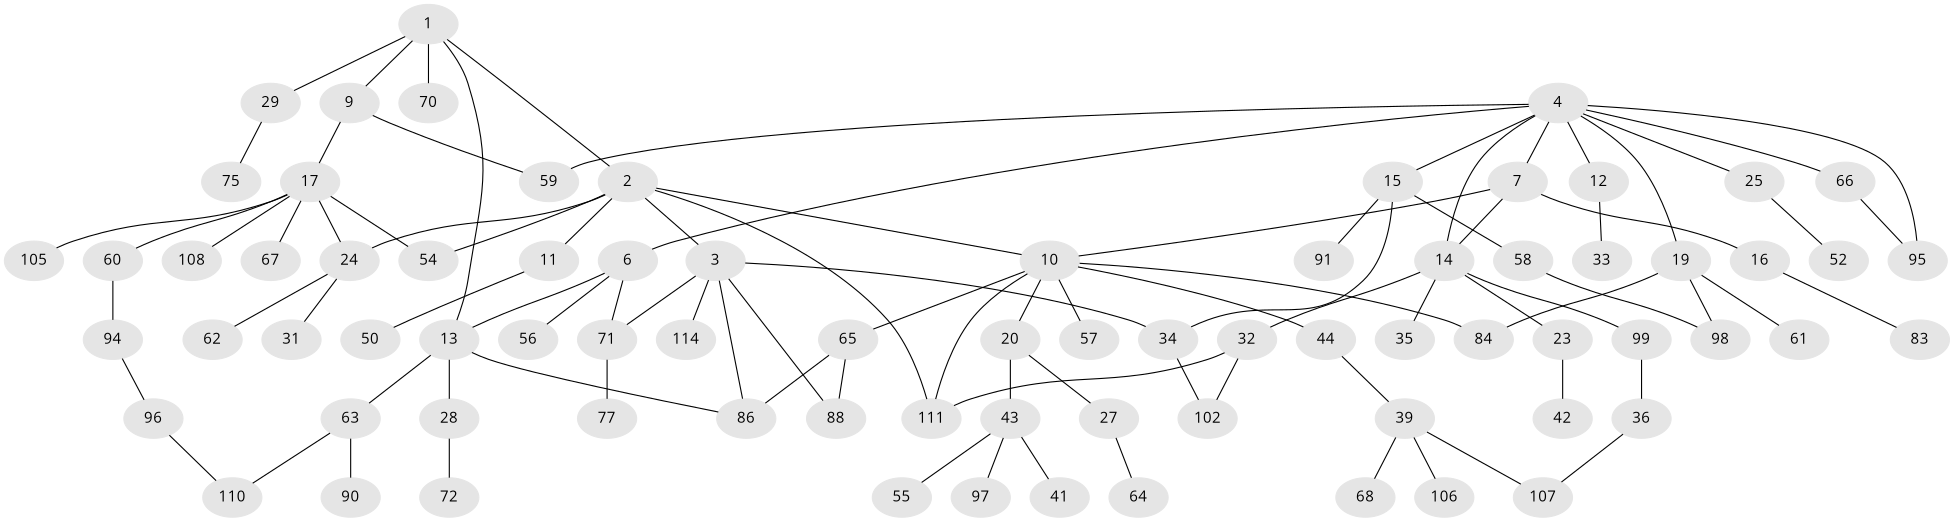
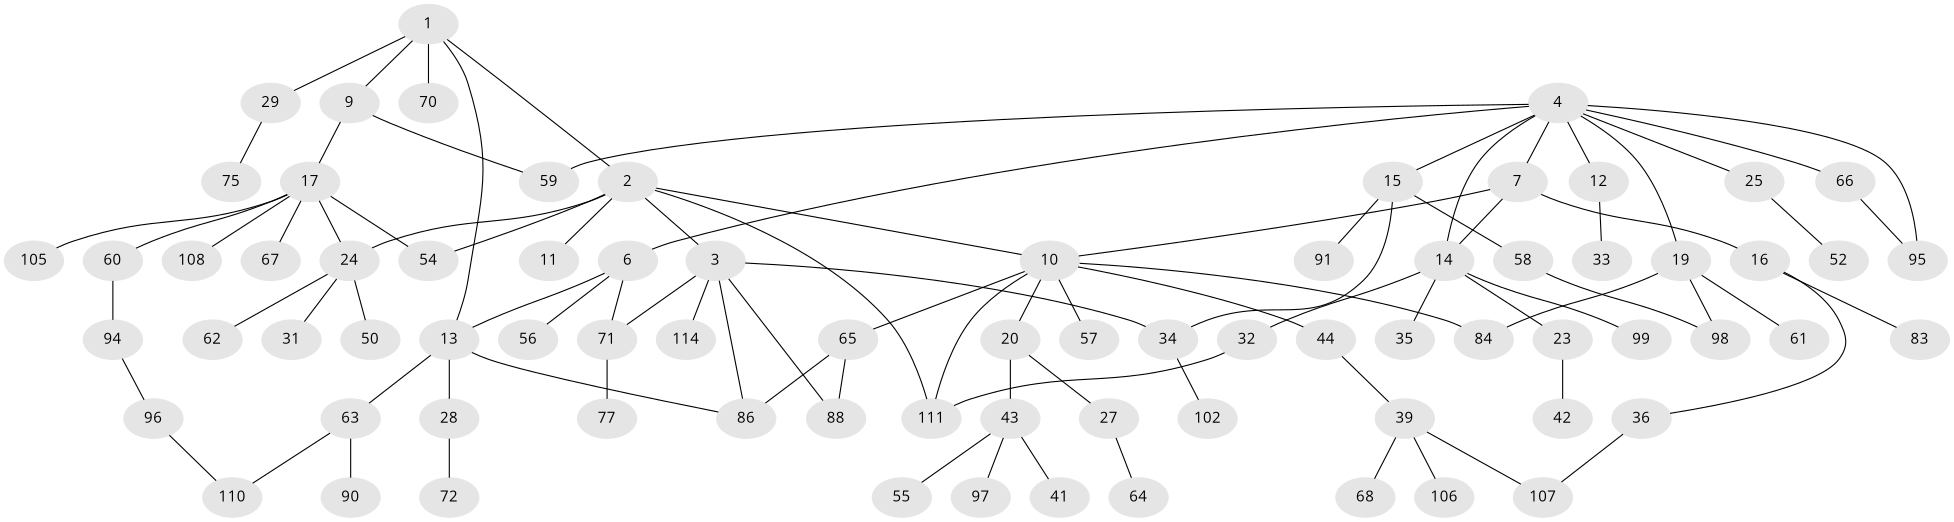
  graph {
    fontname="Open Sans"
    node [color=gray90 fontname="Open Sans" style=filled]
    edge [fontname="Open Sans"]
    1 [super="+21"]
    2 [super="+8"]
    9 [super="+98"]
    13 [super="+18"]
    29 [super="+92"]
    70 [super="+76"]
    3 [super="+47"]
    10 [super="+22"]
    11 [super="+36"]
    24 [super="+115"]
    54
    111
    4 [super="+5"]
    14 [super="+85"]
    6 [super="+46"]
    7 [super="+103"]
    12 [super="+30"]
    15 [super="+26"]
    19 [super="+51"]
    25 [super="+49"]
    59
    66 [super="+113"]
    17 [super="+37"]
    86
    28
    63
    23 [super="+40"]
    32 [super="+53"]
    35
    99
    75
    34 [super="+101"]
    71 [super="+74"]
    88
    114
    20 [super="+73"]
    44 [super="+100"]
    57 [super="+78"]
    65 [super="+82"]
    84
    50
    31 [super="+109"]
    62
    102
    77 [super="+79"]
    56
    16 [super="+80"]
    33
    58 [super="+89"]
    91
    61
    n52 [label=98]
    52 [super="+87"]
    95
    n55 [label=36]
    83
    60
    67 [super="+69"]
    105
    108
    27 [super="+81"]
    43 [super="+48"]
    39 [super="+41"]
    107
    68
    106
    72
    90
    110 [super="+112"]
    42
    94 [super="+104"]
    64
    n73 [label=41]
    55
    97
    96
    1 -- 2
    1 -- 9
    1 -- 13
    1 -- 29
    1 -- 70
    2 -- 3
    2 -- 10
    2 -- 11
    2 -- 24
    2 -- 54
    2 -- 111
    9 -- 59
    9 -- 17
    13 -- 86
    13 -- 28
    13 -- 63
    29 -- 75
    3 -- 86
    3 -- 34
    3 -- 71
    3 -- 88
    3 -- 114
    10 -- 111
    10 -- 20
    10 -- 44
    10 -- 57
    10 -- 65
    10 -- 84
-   11 -- 50
+   24 -- 50
    24 -- 31
    24 -- 62
    4 -- 14
    4 -- 6
    4 -- 7
    4 -- 12
    4 -- 15
    4 -- 19
    4 -- 25
    4 -- 59
    4 -- 66
    14 -- 23
    14 -- 32
    14 -- 35
    14 -- 99
    6 -- 13
    6 -- 71
    6 -- 56
    7 -- 10
    7 -- 14
    7 -- 16
    12 -- 33
    15 -- 34
    15 -- 58
    15 -- 91
    19 -- 84
    19 -- 61
    19 -- n52
    25 -- 52
    66 -- 95
    17 -- 24
    17 -- 54
    17 -- 60
    17 -- 67
    17 -- 105
    17 -- 108
    28 -- 72
    63 -- 90
    63 -- 110
    23 -- 42
    32 -- 111
-   32 -- 102
    34 -- 102
    71 -- 77
    20 -- 27
    20 -- 43
    44 -- 39
    65 -- 86
    65 -- 88
-   99 -- n55
+   16 -- n55
    16 -- 83
    58 -- n52
    95 -- 4
    n55 -- 107
    60 -- 94
    27 -- 64
    43 -- n73
    43 -- 55
    43 -- 97
    39 -- 107
    39 -- 68
    39 -- 106
    94 -- 96
    96 -- 110
  }
